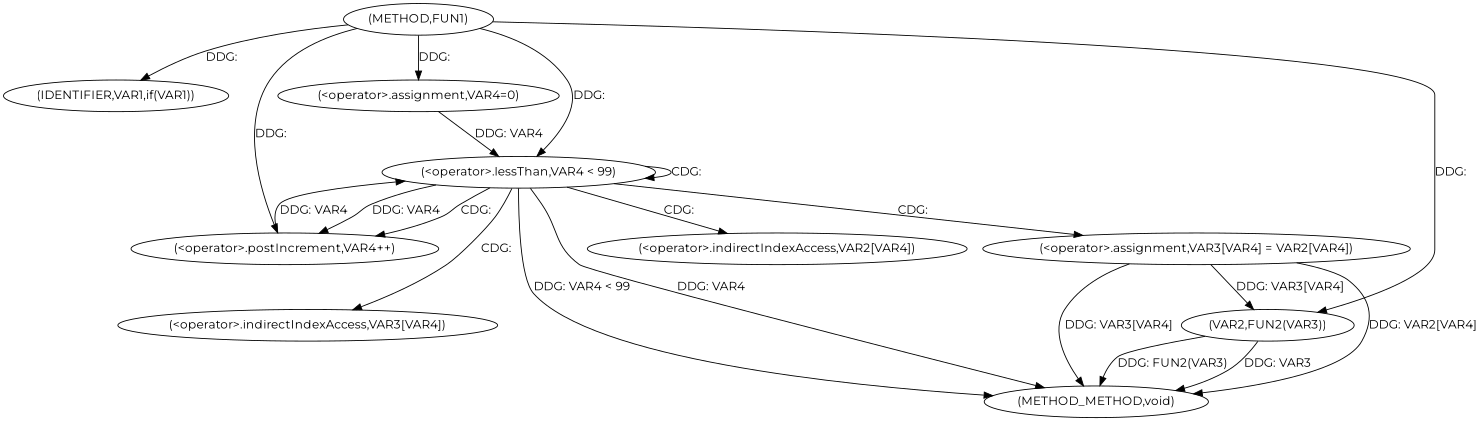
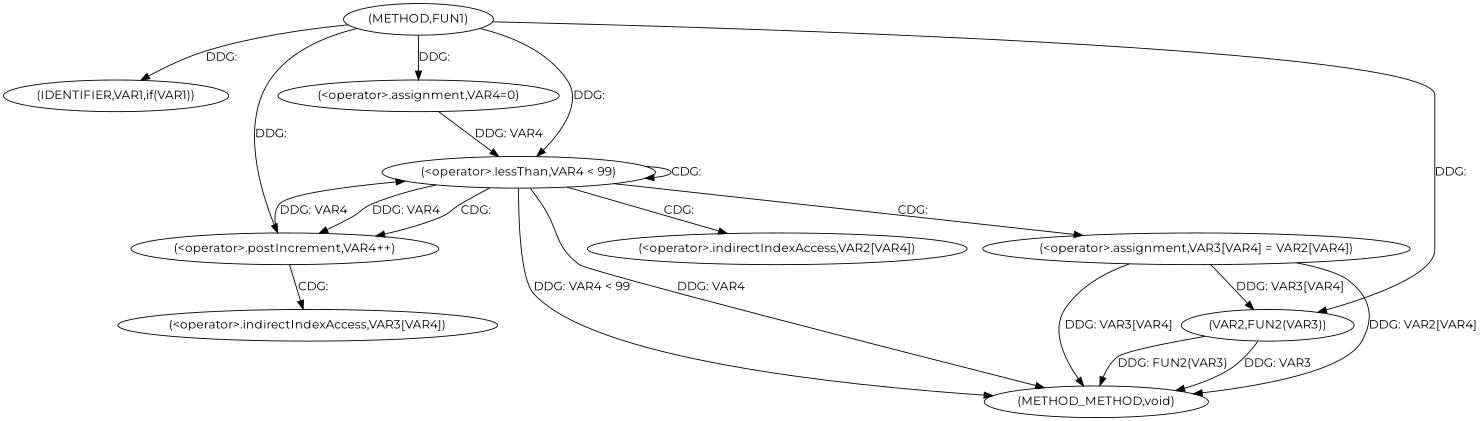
  digraph {
    fontname=Montserrat
    node [fontname=Montserrat]
    edge [fontname=Montserrat]
    n1 [label="(METHOD,FUN1)"]
    n2 [label="(IDENTIFIER,VAR1,if(VAR1))"]
    n3 [label="(<operator>.assignment,VAR4=0)"]
    n4 [label="(<operator>.lessThan,VAR4 < 99)"]
    n5 [label="(<operator>.postIncrement,VAR4++)"]
    n6 [label="(VAR2,FUN2(VAR3))"]
    n7 [label="(METHOD_METHOD,void)"]
    n8 [label="(<operator>.assignment,VAR3[VAR4] = VAR2[VAR4])"]
    n9 [label="(<operator>.indirectIndexAccess,VAR3[VAR4])"]
    n10 [label="(<operator>.indirectIndexAccess,VAR2[VAR4])"]
    n1 -> n2 [label="DDG: "]
    n1 -> n3 [label="DDG: "]
    n1 -> n4 [label="DDG: "]
    n1 -> n5 [label="DDG: "]
    n1 -> n6 [label="DDG: "]
    n3 -> n4 [label="DDG: VAR4"]
    n4 -> n4 [label="CDG: "]
    n4 -> n5 [label="DDG: VAR4"]
    n4 -> n5 [label="CDG: "]
    n4 -> n7 [label="DDG: VAR4"]
    n4 -> n7 [label="DDG: VAR4 < 99"]
    n4 -> n8 [label="CDG: "]
-   n4 -> n9 [label="CDG: "]
+   n5 -> n9 [label="CDG: "]
    n4 -> n10 [label="CDG: "]
    n5 -> n4 [label="DDG: VAR4"]
    n6 -> n7 [label="DDG: FUN2(VAR3)"]
    n6 -> n7 [label="DDG: VAR3"]
    n8 -> n6 [label="DDG: VAR3[VAR4]"]
    n8 -> n7 [label="DDG: VAR2[VAR4]"]
    n8 -> n7 [label="DDG: VAR3[VAR4]"]
  }
